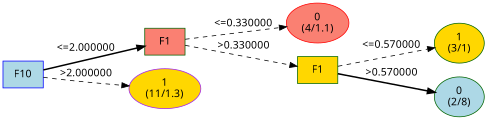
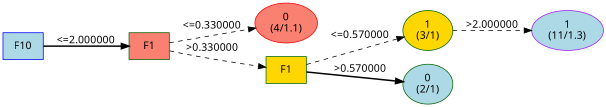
  digraph {
    fontname="Noto Sans"
    rankdir=LR
    node [color=darkgreen fillcolor=lightblue fontname="Noto Sans" shape=ellipse style=filled]
    edge [fontname="Noto Sans" style=dashed]
    n1 [color=blue label="F10\n" shape=box]
    n2 [fillcolor=salmon label="F1\n" shape=box]
-   n3 [color=purple fillcolor=gold label="1\n(11/1.3)"]
+   n3 [color=purple label="1\n(11/1.3)"]
    n4 [color=red fillcolor=salmon label="0\n(4/1.1)"]
    n5 [fillcolor=gold label="F1\n" shape=box]
    n6 [fillcolor=gold label="1\n(3/1)"]
-   n7 [label="0\n(2/8)"]
+   n7 [label="0\n(2/1)"]
    n1 -> n2 [label="<=2.000000" style=bold]
-   n1 -> n3 [label=">2.000000"]
+   n6 -> n3 [label=">2.000000"]
    n2 -> n4 [label="<=0.330000"]
    n2 -> n5 [label=">0.330000"]
    n5 -> n6 [label="<=0.570000"]
    n5 -> n7 [label=">0.570000" style=bold]
  }
